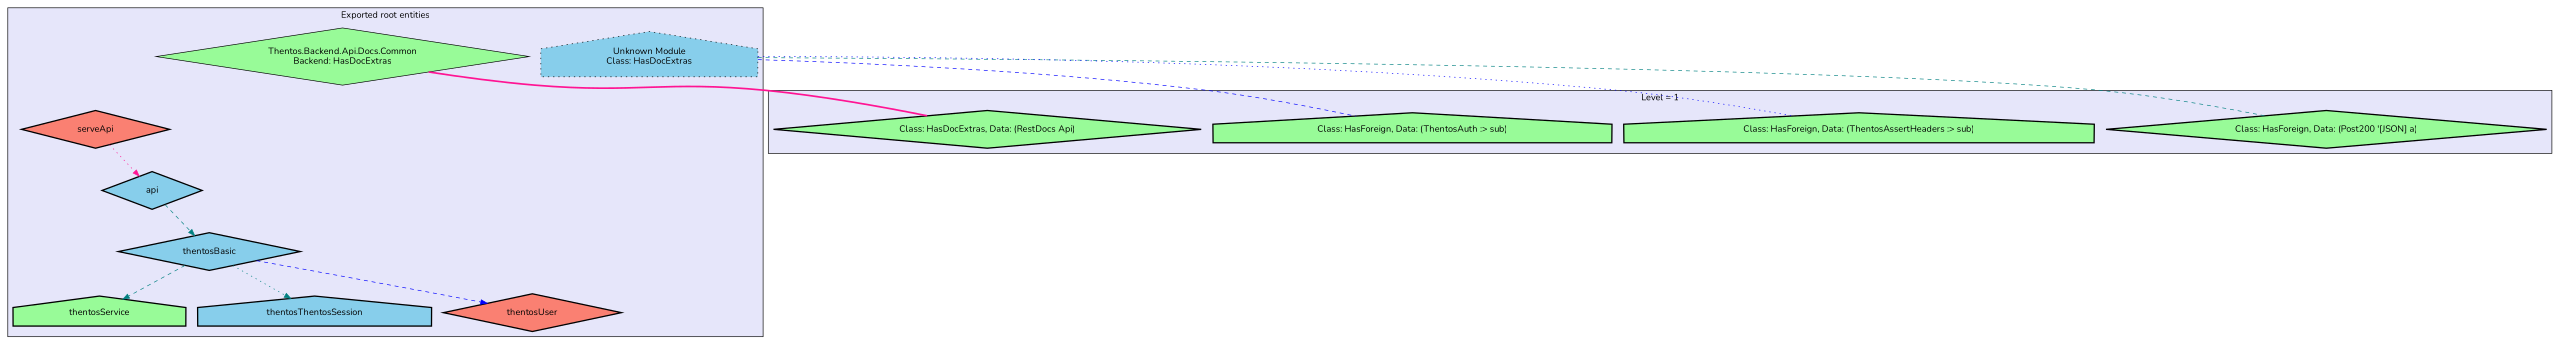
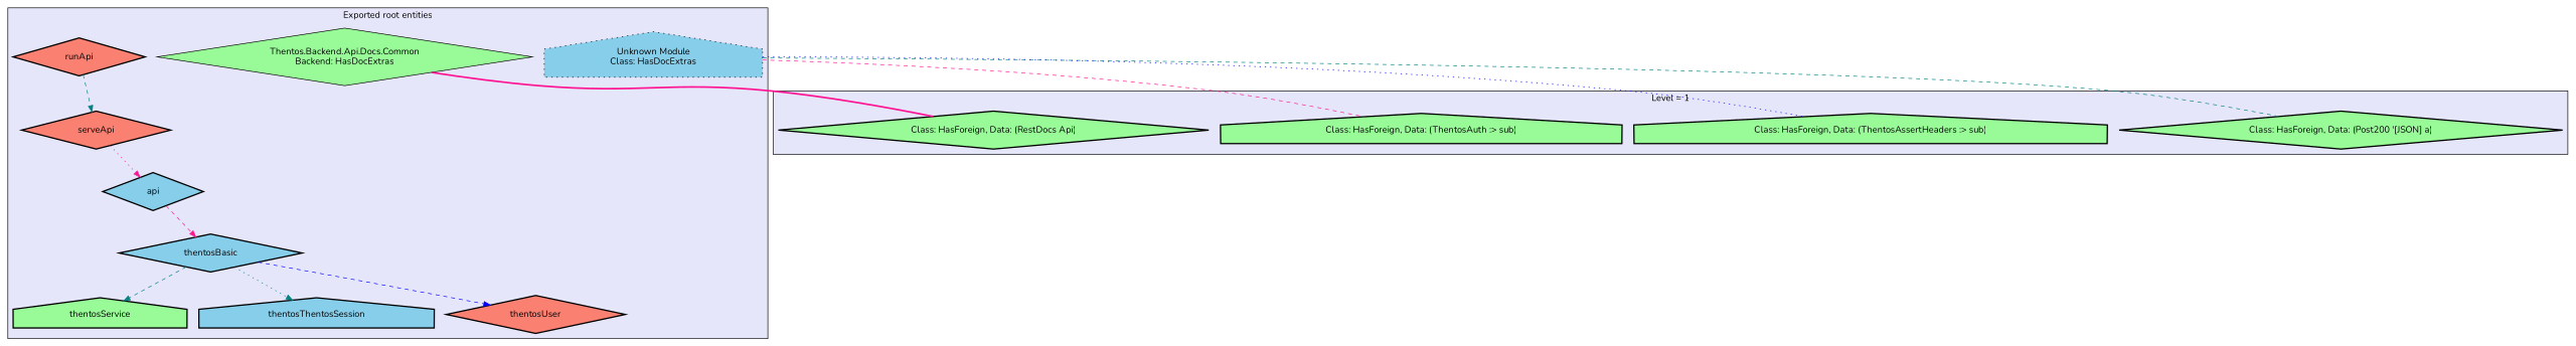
  digraph {
    fontname=Nunito
    node [fillcolor=palegreen fontname=Nunito margin="0.4,0.1" shape=diamond style="filled,bold"]
    edge [color=teal fontname=Nunito penwidth=1 style=dashed]
    n1 [label="Thentos.Backend.Api.Docs.Common\nBackend: HasDocExtras" style="filled,solid"]
    n2 [fillcolor=skyblue label=api]
+   n3 [fillcolor=salmon label=runApi]
    n4 [fillcolor=salmon label=serveApi]
    n5 [fillcolor=skyblue label=thentosBasic]
    n6 [label=thentosService shape=house]
    n7 [fillcolor=skyblue label=thentosThentosSession shape=house]
    n8 [fillcolor=salmon label=thentosUser]
    n9 [fillcolor=skyblue label="Unknown Module\nClass: HasDocExtras" shape=house style="filled,dotted"]
    n10 [label="Class: HasForeign, Data: (Post200 '[JSON] a)"]
    n11 [label="Class: HasForeign, Data: (ThentosAssertHeaders :> sub)" shape=house]
    n12 [label="Class: HasForeign, Data: (ThentosAuth :> sub)" shape=house]
-   n13 [label="Class: HasDocExtras, Data: (RestDocs Api)"]
+   n13 [label="Class: HasForeign, Data: (RestDocs Api)"]
    subgraph cluster_1 {
      fillcolor=lavender
      label="Exported root entities"
      style=filled
      n1
      n2
+     n3
      n4
      n5
      n6
      n7
      n8
      n9
    }
    subgraph cluster_2 {
      fillcolor=lavender
      label="Level = 1"
      style=filled
      n10
      n11
      n12
      n13
    }
    n1 -> n13 [color=deeppink dir=none penwidth=2.6094379124341005 style=solid]
-   n2 -> n5
+   n2 -> n5 [color=deeppink]
+   n3 -> n4
    n4 -> n2 [color=deeppink style=dotted]
    n5 -> n6
    n5 -> n7 [style=dotted]
    n5 -> n8 [color=blue]
    n9 -> n10 [dir=none]
    n9 -> n11 [color=blue dir=none style=dotted]
-   n9 -> n12 [color=blue dir=none]
+   n9 -> n12 [color=deeppink dir=none]
  }
